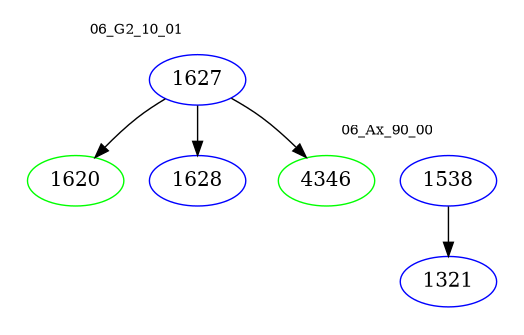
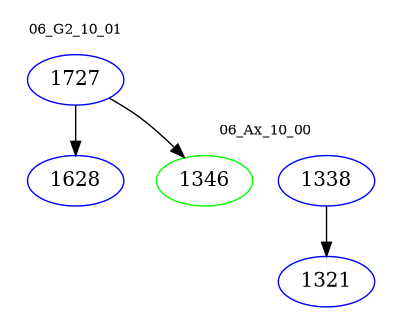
  digraph {
    node [color=blue]
    edge [color=black]
-   n1 [label=1538]
+   n1 [label=1338]
    n2 [label=1321]
-   n3 [color=green label=4346]
-   n4 [label=1627]
-   n5 [color=green label=1620]
+   n3 [color=green label=1346]
+   n4 [label=1727]
    n6 [label=1628]
    subgraph cluster_1 {
      color=white
      fontsize=10
-     label="06_Ax_90_00"
+     label="06_Ax_10_00"
      n1
      n2
      n3
    }
    subgraph cluster_2 {
      color=white
      fontsize=10
      label="06_G2_10_01"
      n4
-     n5
      n6
    }
    n1 -> n2
    n4 -> n3
-   n4 -> n5
    n4 -> n6
  }
